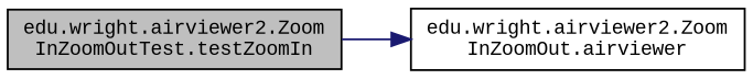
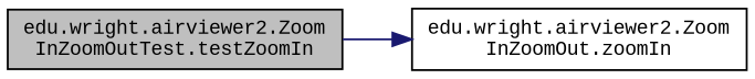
  digraph {
    rankdir=LR
    fontname="Liberation Mono"
    node [color=black fontname="Liberation Mono" fontsize=10 shape=record style=filled]
    n1 [fillcolor=grey75 fontcolor=black height=0.2 label="edu.wright.airviewer2.Zoom\lInZoomOutTest.testZoomIn" width=0.4]
-   n2 [fillcolor=white height=0.2 label="edu.wright.airviewer2.Zoom\lInZoomOut.airviewer" width=0.4]
+   n2 [fillcolor=white height=0.2 label="edu.wright.airviewer2.Zoom\lInZoomOut.zoomIn" width=0.4]
    n1 -> n2 [color=midnightblue fontname="Liberation Mono" fontsize=10 labelfontname=Helvetica labelfontsize=10 style=solid]
  }
